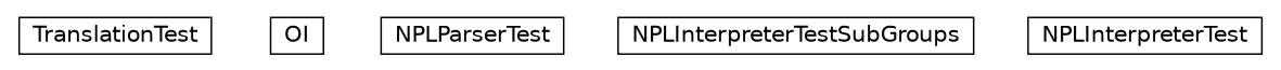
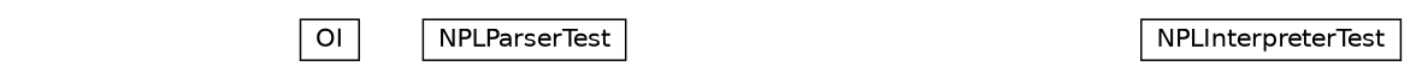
  digraph {
    nodesep=0.25
    ranksep=0.5
    node [fontcolor=black fontname=Helvetica fontsize=14.0 shape=plaintext]
-   n1 [label=<<table title="ora4mas.nopl.test.TranslationTest" border="0" cellborder="1" cellspacing="0" cellpadding="2" port="p" href="./TranslationTest.html"> 		<tr><td><table border="0" cellspacing="0" cellpadding="1"> <tr><td align="center" balign="center"> TranslationTest </td></tr> 		</table></td></tr> 		</table>>]
    n2 [label=<<table title="ora4mas.nopl.test.OI" border="0" cellborder="1" cellspacing="0" cellpadding="2" port="p" href="./OI.html"> 		<tr><td><table border="0" cellspacing="0" cellpadding="1"> <tr><td align="center" balign="center"> OI </td></tr> 		</table></td></tr> 		</table>>]
    n3 [label=<<table title="ora4mas.nopl.test.NPLParserTest" border="0" cellborder="1" cellspacing="0" cellpadding="2" port="p" href="./NPLParserTest.html"> 		<tr><td><table border="0" cellspacing="0" cellpadding="1"> <tr><td align="center" balign="center"> NPLParserTest </td></tr> 		</table></td></tr> 		</table>>]
-   n4 [label=<<table title="ora4mas.nopl.test.NPLInterpreterTestSubGroups" border="0" cellborder="1" cellspacing="0" cellpadding="2" port="p" href="./NPLInterpreterTestSubGroups.html"> 		<tr><td><table border="0" cellspacing="0" cellpadding="1"> <tr><td align="center" balign="center"> NPLInterpreterTestSubGroups </td></tr> 		</table></td></tr> 		</table>>]
    n5 [label=<<table title="ora4mas.nopl.test.NPLInterpreterTest" border="0" cellborder="1" cellspacing="0" cellpadding="2" port="p" href="./NPLInterpreterTest.html"> 		<tr><td><table border="0" cellspacing="0" cellpadding="1"> <tr><td align="center" balign="center"> NPLInterpreterTest </td></tr> 		</table></td></tr> 		</table>>]
  }
